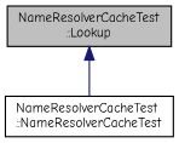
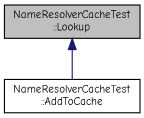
  digraph {
    rankdir=TB
    fontname="Comic Neue"
    node [color=black fontname="Comic Neue" fontsize=10 shape=record style=filled]
    n1 [fillcolor=grey75 fontcolor=black height=0.2 label="NameResolverCacheTest\l::Lookup" width=0.4]
-   n2 [fillcolor=white height=0.2 label="NameResolverCacheTest\l::NameResolverCacheTest" width=0.4]
+   n2 [fillcolor=white height=0.2 label="NameResolverCacheTest\l::AddToCache" width=0.4]
    n1 -> n2 [color=midnightblue dir=back fontname="Comic Neue" fontsize=10 labelfontname=Helvetica labelfontsize=10 style=solid]
  }
